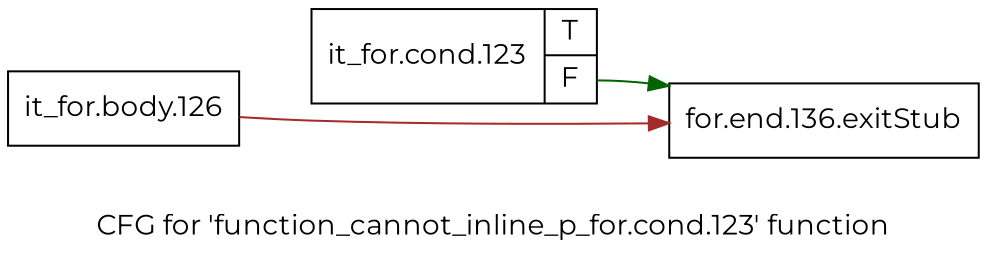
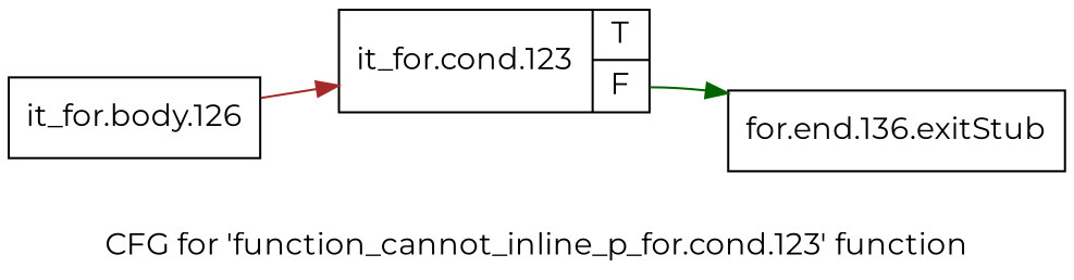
  digraph {
    fontname=Montserrat
    label="CFG for 'function_cannot_inline_p_for.cond.123' function"
    rankdir=LR
    node [fontname=Montserrat shape=record]
    edge [fontname=Montserrat]
    n1 [label="{it_for.cond.123|{<s0>T|<s1>F}}"]
    n2 [label="{for.end.136.exitStub}"]
    n3 [label="{it_for.body.126}"]
    n1 -> n2 [color=darkgreen tailport=s1]
-   n3 -> n2 [color=brown]
+   n3 -> n1 [color=brown]
  }
